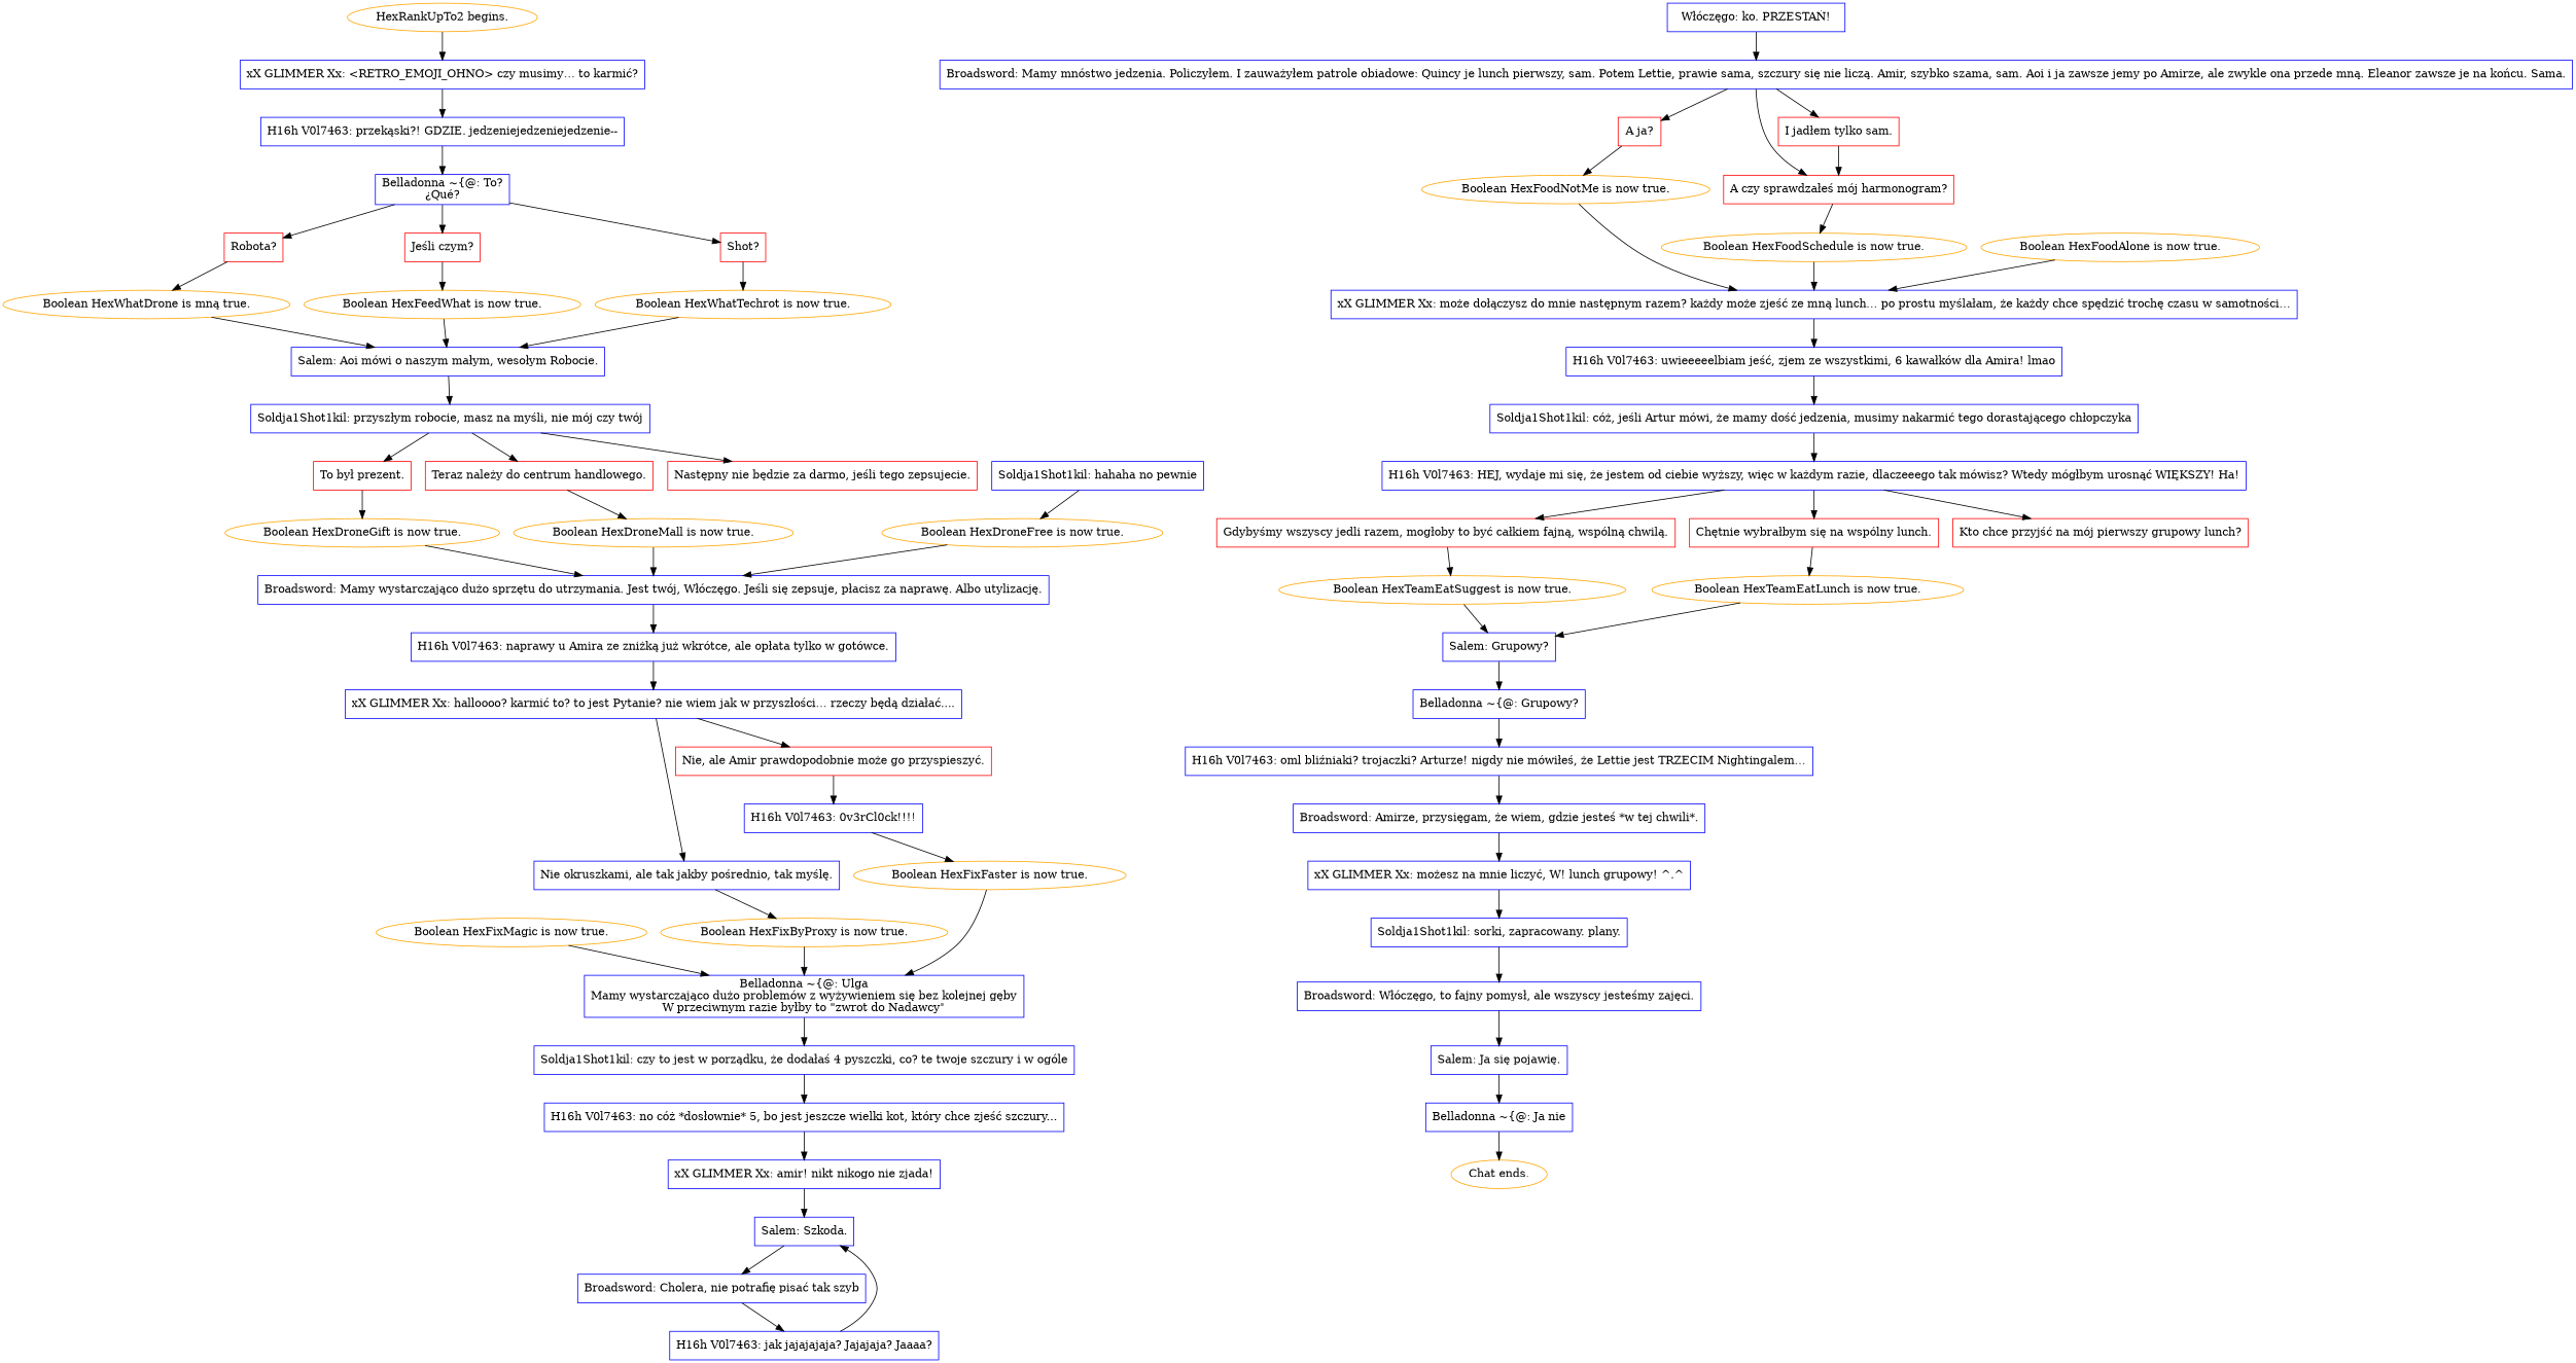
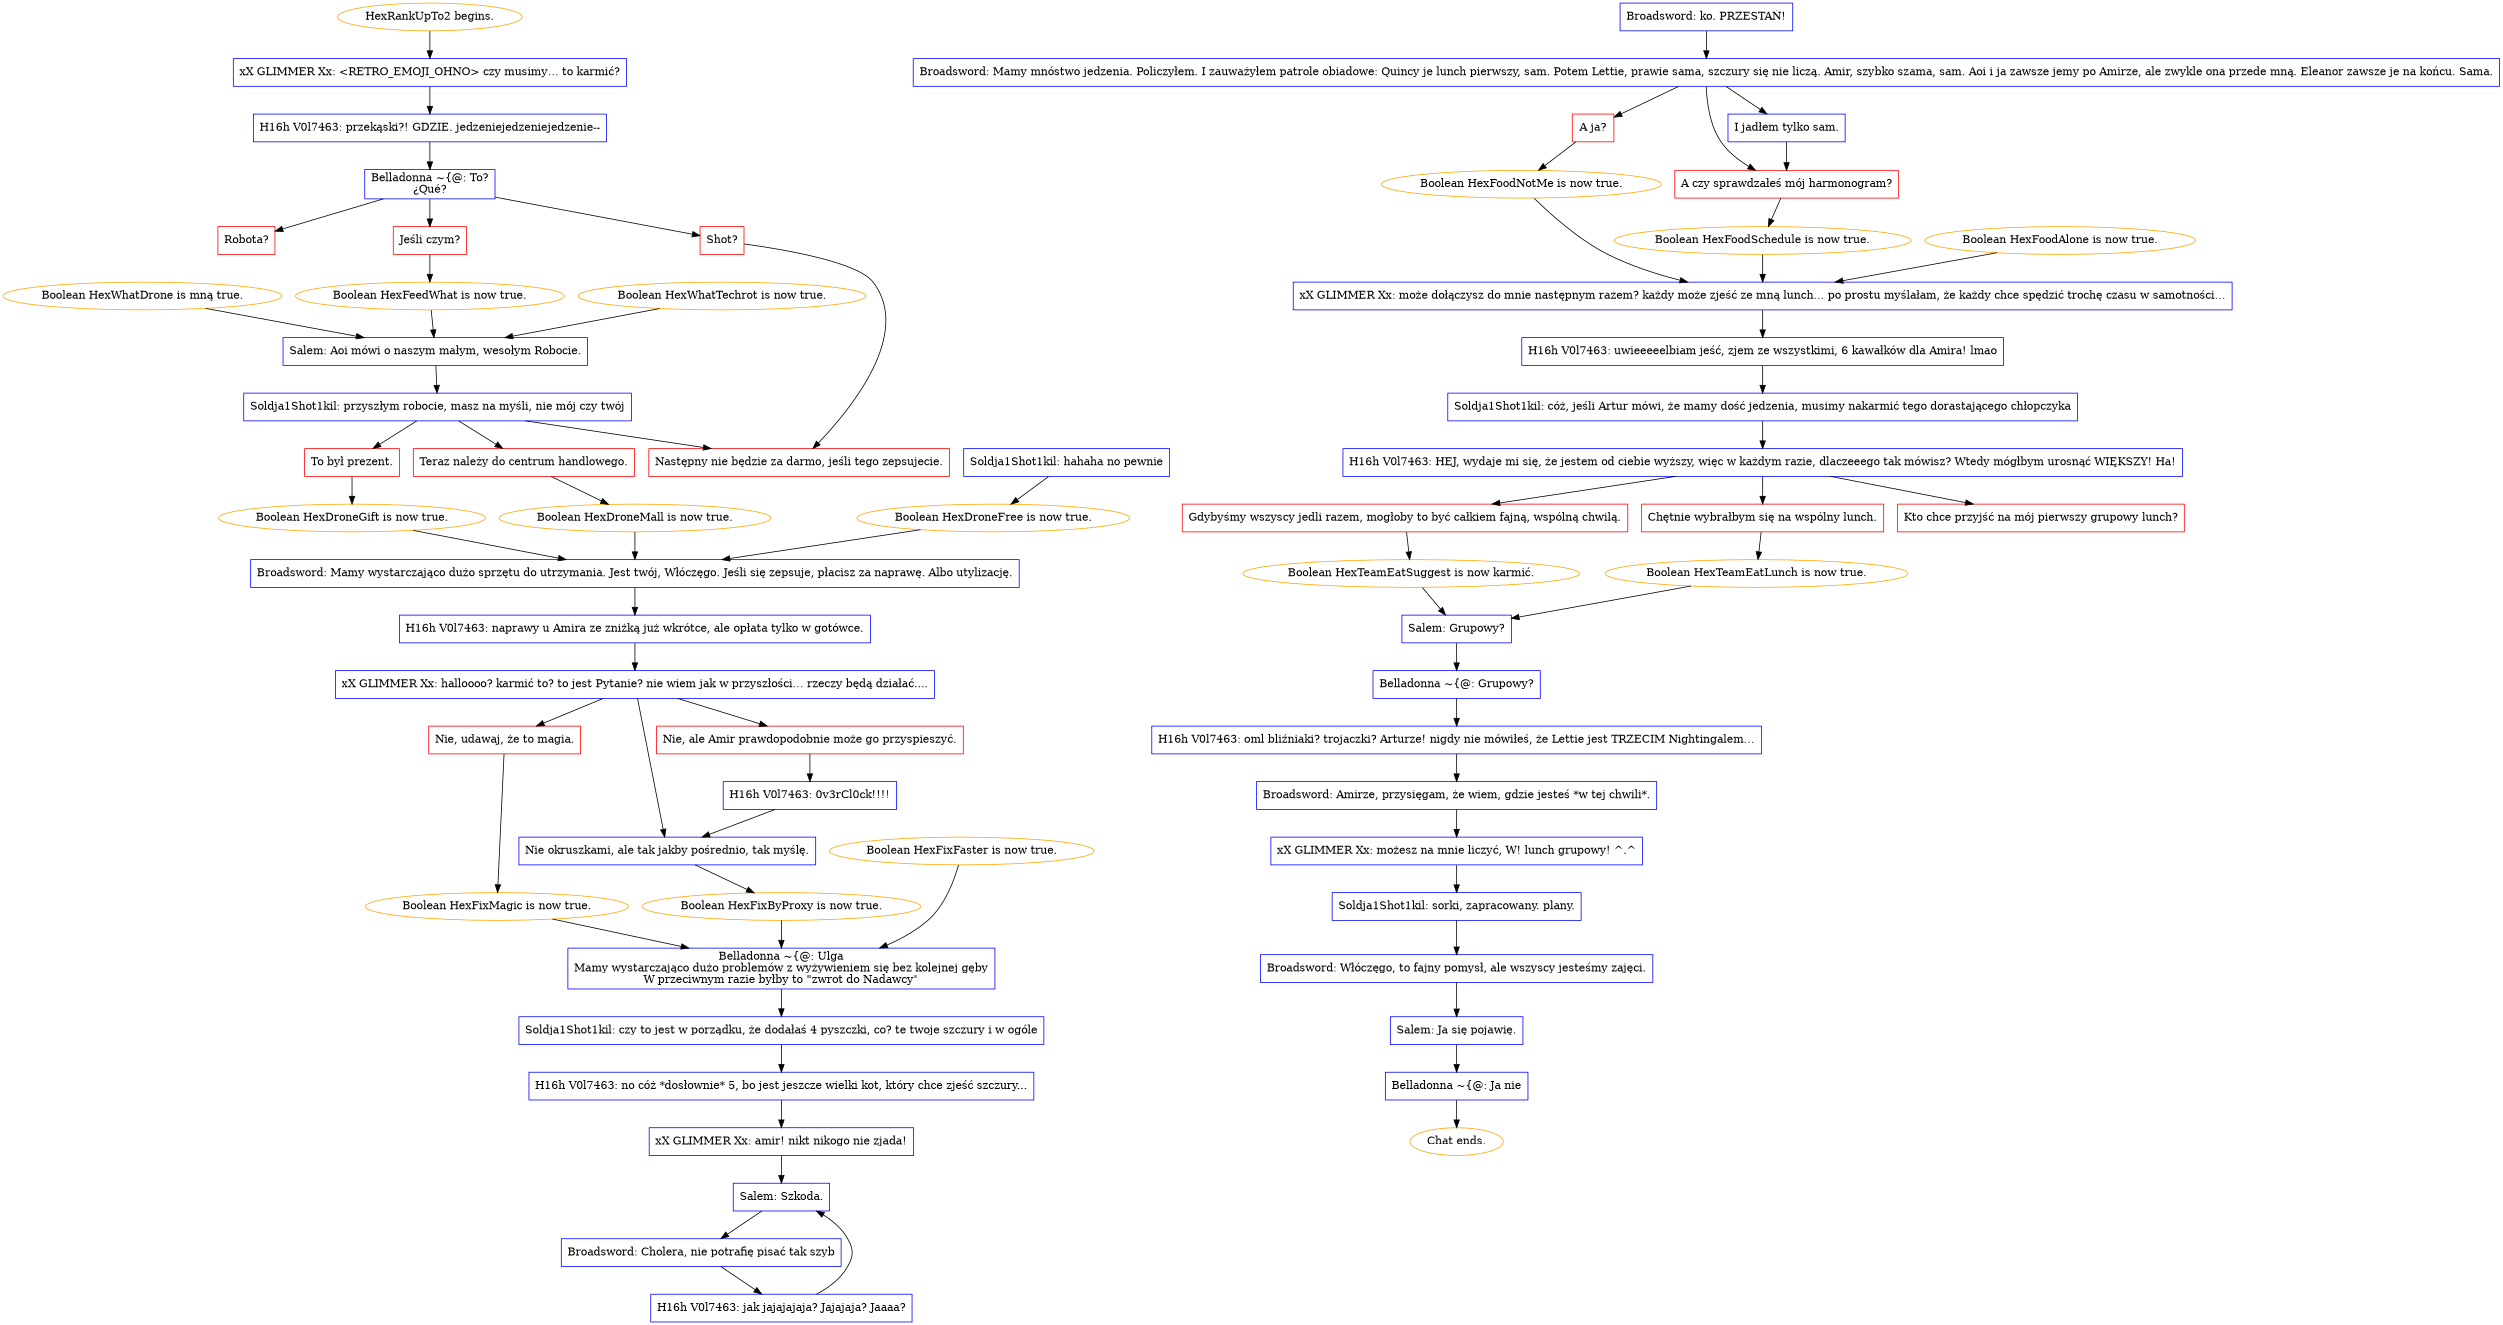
  digraph {
    node [color=blue shape=box]
    "HexRankUpTo2 begins." [color=orange shape=""]
    n2 [label="xX GLIMMER Xx: <RETRO_EMOJI_OHNO> czy musimy… to karmić?"]
    n3 [label="H16h V0l7463: przekąski?! GDZIE. jedzeniejedzeniejedzenie--"]
    n4 [label="Belladonna ~{@: To?\n¿Qué?"]
    n5 [color=red label="Robota?"]
    n6 [color=red label="Jeśli czym?"]
    n7 [color=red label="Shot?"]
    n8 [color=orange label="Boolean HexWhatDrone is mną true." shape=""]
    n9 [color=orange label="Boolean HexFeedWhat is now true." shape=""]
    n10 [color=orange label="Boolean HexWhatTechrot is now true." shape=""]
    n11 [label="Salem: Aoi mówi o naszym małym, wesołym Robocie."]
    n12 [label="Soldja1Shot1kil: przyszłym robocie, masz na myśli, nie mój czy twój"]
    n13 [color=red label="To był prezent."]
    n14 [color=red label="Teraz należy do centrum handlowego."]
    n15 [color=red label="Następny nie będzie za darmo, jeśli tego zepsujecie."]
    n16 [color=orange label="Boolean HexDroneGift is now true." shape=""]
    n17 [color=orange label="Boolean HexDroneMall is now true." shape=""]
    n18 [label="Broadsword: Mamy wystarczająco dużo sprzętu do utrzymania. Jest twój, Włóczęgo. Jeśli się zepsuje, płacisz za naprawę. Albo utylizację."]
    n19 [label="Soldja1Shot1kil: hahaha no pewnie"]
    n20 [color=orange label="Boolean HexDroneFree is now true." shape=""]
    n21 [label="H16h V0l7463: naprawy u Amira ze zniżką już wkrótce, ale opłata tylko w gotówce."]
    n22 [label="xX GLIMMER Xx: halloooo? karmić to? to jest Pytanie? nie wiem jak w przyszłości… rzeczy będą działać...."]
+   n23 [color=red label="Nie, udawaj, że to magia."]
    n24 [label="Nie okruszkami, ale tak jakby pośrednio, tak myślę."]
    n25 [color=red label="Nie, ale Amir prawdopodobnie może go przyspieszyć."]
    n26 [color=orange label="Boolean HexFixMagic is now true." shape=""]
    n27 [color=orange label="Boolean HexFixByProxy is now true." shape=""]
    n28 [label="H16h V0l7463: 0v3rCl0ck!!!!"]
    n29 [label="Belladonna ~{@: Ulga\nMamy wystarczająco dużo problemów z wyżywieniem się bez kolejnej gęby\nW przeciwnym razie byłby to \"zwrot do Nadawcy\""]
    n30 [color=orange label="Boolean HexFixFaster is now true." shape=""]
    n31 [label="Soldja1Shot1kil: czy to jest w porządku, że dodałaś 4 pyszczki, co? te twoje szczury i w ogóle"]
    n32 [label="H16h V0l7463: no cóż *dosłownie* 5, bo jest jeszcze wielki kot, który chce zjeść szczury..."]
    n33 [label="xX GLIMMER Xx: amir! nikt nikogo nie zjada!"]
    n34 [label="Salem: Szkoda."]
    n35 [label="Broadsword: Cholera, nie potrafię pisać tak szyb"]
    n36 [label="H16h V0l7463: jak jajajajaja? Jajajaja? Jaaaa?"]
-   n37 [label="Włóczęgo: ko. PRZESTAŃ!"]
+   n37 [label="Broadsword: ko. PRZESTAŃ!"]
    n38 [label="Broadsword: Mamy mnóstwo jedzenia. Policzyłem. I zauważyłem patrole obiadowe: Quincy je lunch pierwszy, sam. Potem Lettie, prawie sama, szczury się nie liczą. Amir, szybko szama, sam. Aoi i ja zawsze jemy po Amirze, ale zwykle ona przede mną. Eleanor zawsze je na końcu. Sama."]
    n39 [color=red label="A ja?"]
    n40 [color=red label="A czy sprawdzałeś mój harmonogram?"]
-   n41 [color=red label="I jadłem tylko sam."]
+   n41 [label="I jadłem tylko sam."]
    n42 [color=orange label="Boolean HexFoodNotMe is now true." shape=""]
    n43 [color=orange label="Boolean HexFoodSchedule is now true." shape=""]
    n44 [label="xX GLIMMER Xx: może dołączysz do mnie następnym razem? każdy może zjeść ze mną lunch… po prostu myślałam, że każdy chce spędzić trochę czasu w samotności…"]
    n45 [color=orange label="Boolean HexFoodAlone is now true." shape=""]
    n46 [label="H16h V0l7463: uwieeeeelbiam jeść, zjem ze wszystkimi, 6 kawałków dla Amira! lmao"]
    n47 [label="Soldja1Shot1kil: cóż, jeśli Artur mówi, że mamy dość jedzenia, musimy nakarmić tego dorastającego chłopczyka"]
    n48 [label="H16h V0l7463: HEJ, wydaje mi się, że jestem od ciebie wyższy, więc w każdym razie, dlaczeeego tak mówisz? Wtedy mógłbym urosnąć WIĘKSZY! Ha!"]
    n49 [color=red label="Gdybyśmy wszyscy jedli razem, mogłoby to być całkiem fajną, wspólną chwilą."]
    n50 [color=red label="Chętnie wybrałbym się na wspólny lunch."]
    n51 [color=red label="Kto chce przyjść na mój pierwszy grupowy lunch?"]
-   n52 [color=orange label="Boolean HexTeamEatSuggest is now true." shape=""]
+   n52 [color=orange label="Boolean HexTeamEatSuggest is now karmić." shape=""]
    n53 [color=orange label="Boolean HexTeamEatLunch is now true." shape=""]
    n54 [label="Salem: Grupowy?"]
    n55 [label="Belladonna ~{@: Grupowy?"]
    n56 [label="H16h V0l7463: oml bliźniaki? trojaczki? Arturze! nigdy nie mówiłeś, że Lettie jest TRZECIM Nightingalem…"]
    n57 [label="Broadsword: Amirze, przysięgam, że wiem, gdzie jesteś *w tej chwili*."]
    n58 [label="xX GLIMMER Xx: możesz na mnie liczyć, W! lunch grupowy! ^.^"]
    n59 [label="Soldja1Shot1kil: sorki, zapracowany. plany."]
    n60 [label="Broadsword: Włóczęgo, to fajny pomysł, ale wszyscy jesteśmy zajęci."]
    n61 [label="Salem: Ja się pojawię."]
    n62 [label="Belladonna ~{@: Ja nie"]
    "Chat ends." [color=orange shape=""]
    "HexRankUpTo2 begins." -> n2
    n2 -> n3
    n3 -> n4
    n4 -> n5
    n4 -> n6
    n4 -> n7
-   n5 -> n8
    n6 -> n9
-   n7 -> n10
+   n7 -> n15
    n8 -> n11
    n9 -> n11
    n10 -> n11
    n11 -> n12
    n12 -> n13
    n12 -> n14
    n12 -> n15
    n13 -> n16
    n14 -> n17
    n16 -> n18
    n17 -> n18
    n18 -> n21
    n19 -> n20
    n20 -> n18
    n21 -> n22
+   n22 -> n23
    n22 -> n24
    n22 -> n25
+   n23 -> n26
    n24 -> n27
    n25 -> n28
    n26 -> n29
    n27 -> n29
-   n28 -> n30
+   n28 -> n24
    n29 -> n31
    n30 -> n29
    n31 -> n32
    n32 -> n33
    n33 -> n34
    n34 -> n35
    n35 -> n36
    n36 -> n34
    n37 -> n38
    n38 -> n39
    n38 -> n40
    n38 -> n41
    n39 -> n42
    n40 -> n43
    n41 -> n40
    n42 -> n44
    n43 -> n44
    n44 -> n46
    n45 -> n44
    n46 -> n47
    n47 -> n48
    n48 -> n49
    n48 -> n50
    n48 -> n51
    n49 -> n52
    n50 -> n53
    n52 -> n54
    n53 -> n54
    n54 -> n55
    n55 -> n56
    n56 -> n57
    n57 -> n58
    n58 -> n59
    n59 -> n60
    n60 -> n61
    n61 -> n62
    n62 -> "Chat ends."
  }
